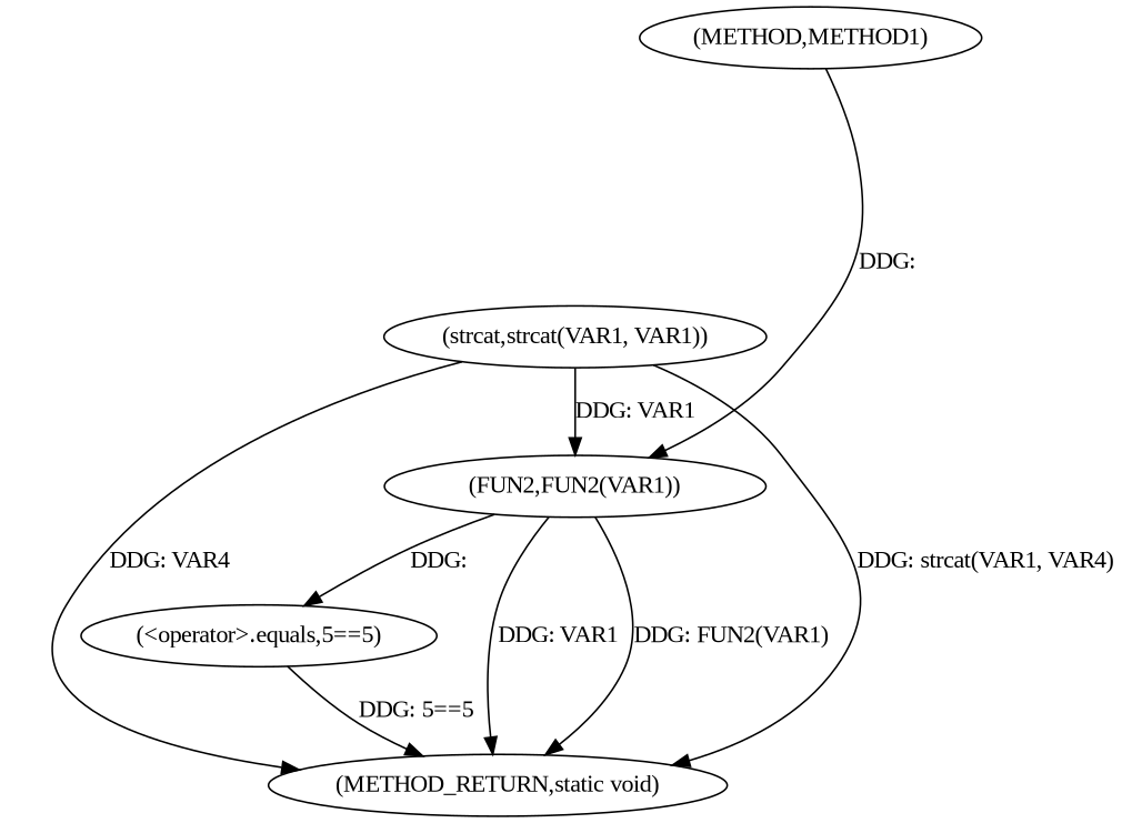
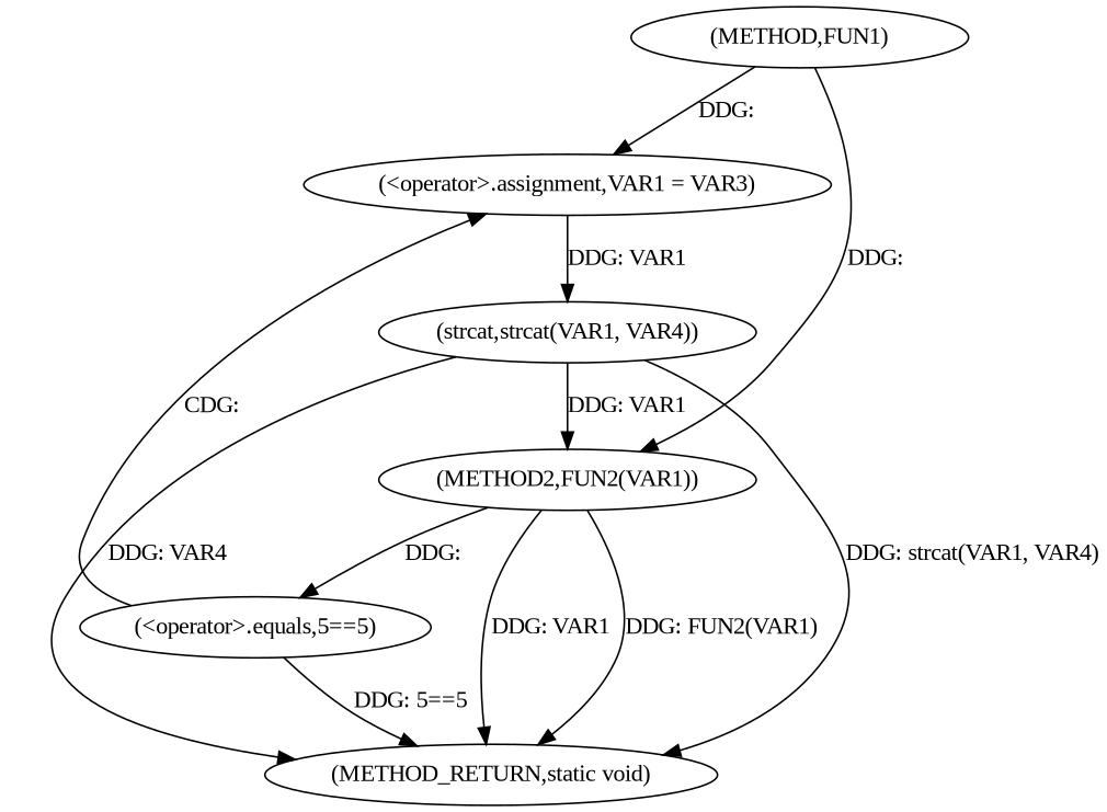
  digraph {
    fontname="Liberation Serif"
    node [fontname="Liberation Serif"]
    edge [fontname="Liberation Serif"]
-   n1 [label="(METHOD,METHOD1)"]
-   n3 [label="(FUN2,FUN2(VAR1))"]
+   n1 [label="(METHOD,FUN1)"]
+   n2 [label="(<operator>.assignment,VAR1 = VAR3)"]
+   n3 [label="(METHOD2,FUN2(VAR1))"]
    n4 [label="(<operator>.equals,5==5)"]
    n5 [label="(METHOD_RETURN,static void)"]
-   n6 [label="(strcat,strcat(VAR1, VAR1))"]
+   n6 [label="(strcat,strcat(VAR1, VAR4))"]
+   n1 -> n2 [label="DDG: "]
    n1 -> n3 [label="DDG: "]
+   n2 -> n6 [label="DDG: VAR1"]
    n3 -> n4 [label="DDG: "]
    n3 -> n5 [label="DDG: FUN2(VAR1)"]
    n3 -> n5 [label="DDG: VAR1"]
+   n4 -> n2 [label="CDG: "]
    n4 -> n5 [label="DDG: 5==5"]
    n6 -> n3 [label="DDG: VAR1"]
    n6 -> n5 [label="DDG: VAR4"]
    n6 -> n5 [label="DDG: strcat(VAR1, VAR4)"]
  }
